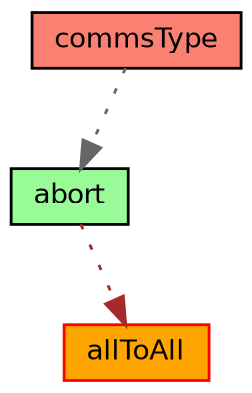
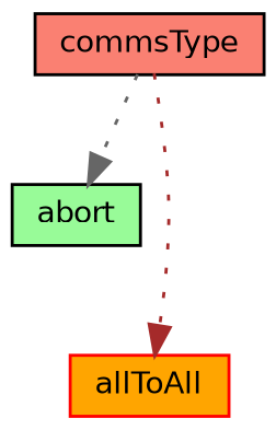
  digraph {
    rankdir=TB
    node [color=black fontname=Helvetica fontsize=10 shape=record style=filled]
    edge [fontname=Helvetica fontsize=10 labelfontname=Helvetica labelfontsize=10 style=dotted]
    n1 [fillcolor=salmon fontcolor=black height=0.2 label=commsType width=0.4]
    n2 [fillcolor=palegreen height=0.2 label=abort width=0.4]
    n3 [color=red fillcolor=orange height=0.2 label=allToAll width=0.4]
    n1 -> n2 [color=gray40]
-   n2 -> n3 [color=brown]
+   n1 -> n3 [color=brown]
  }
